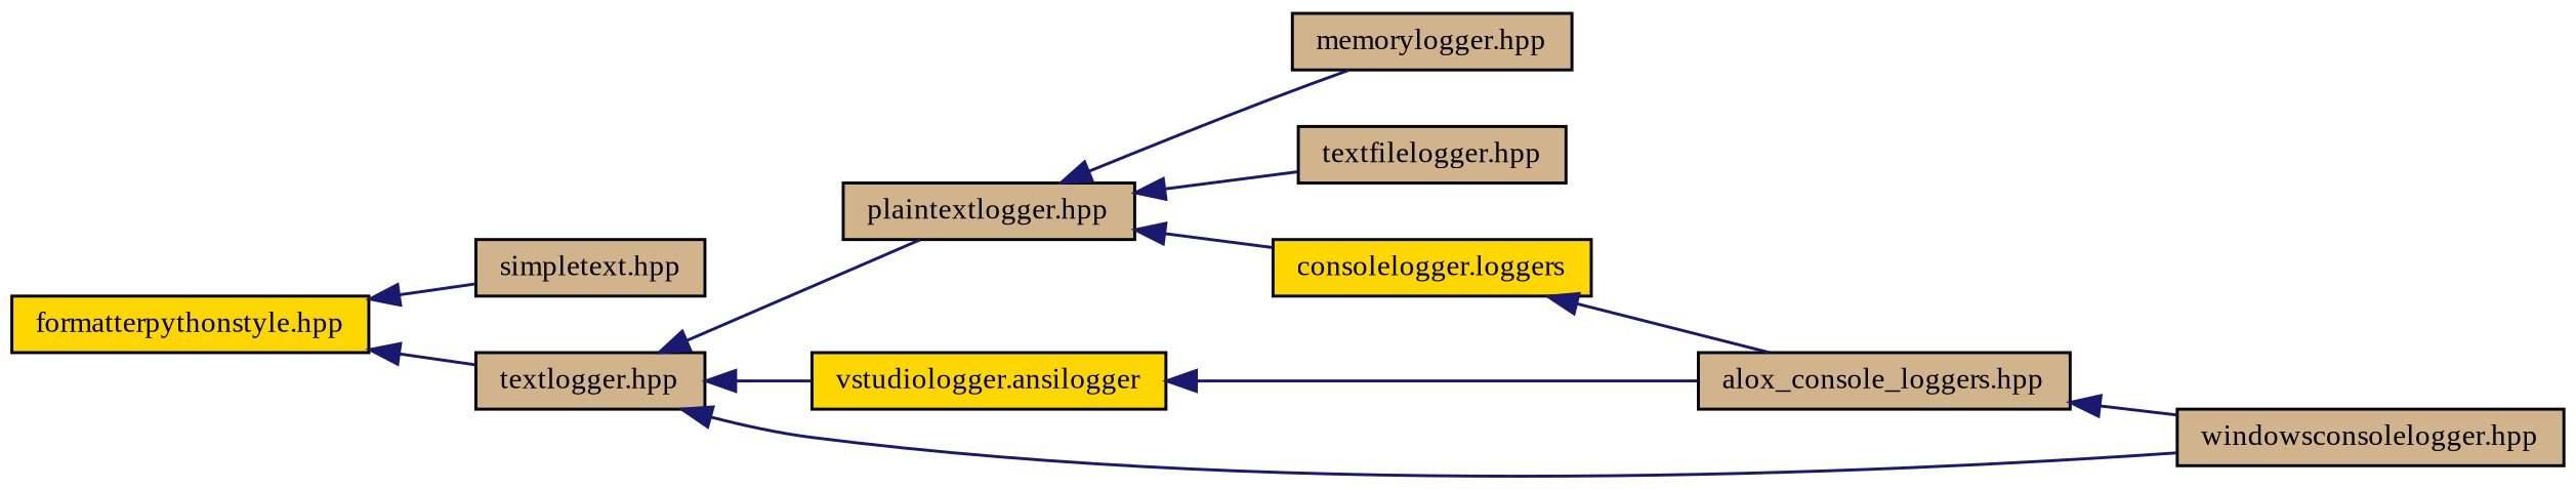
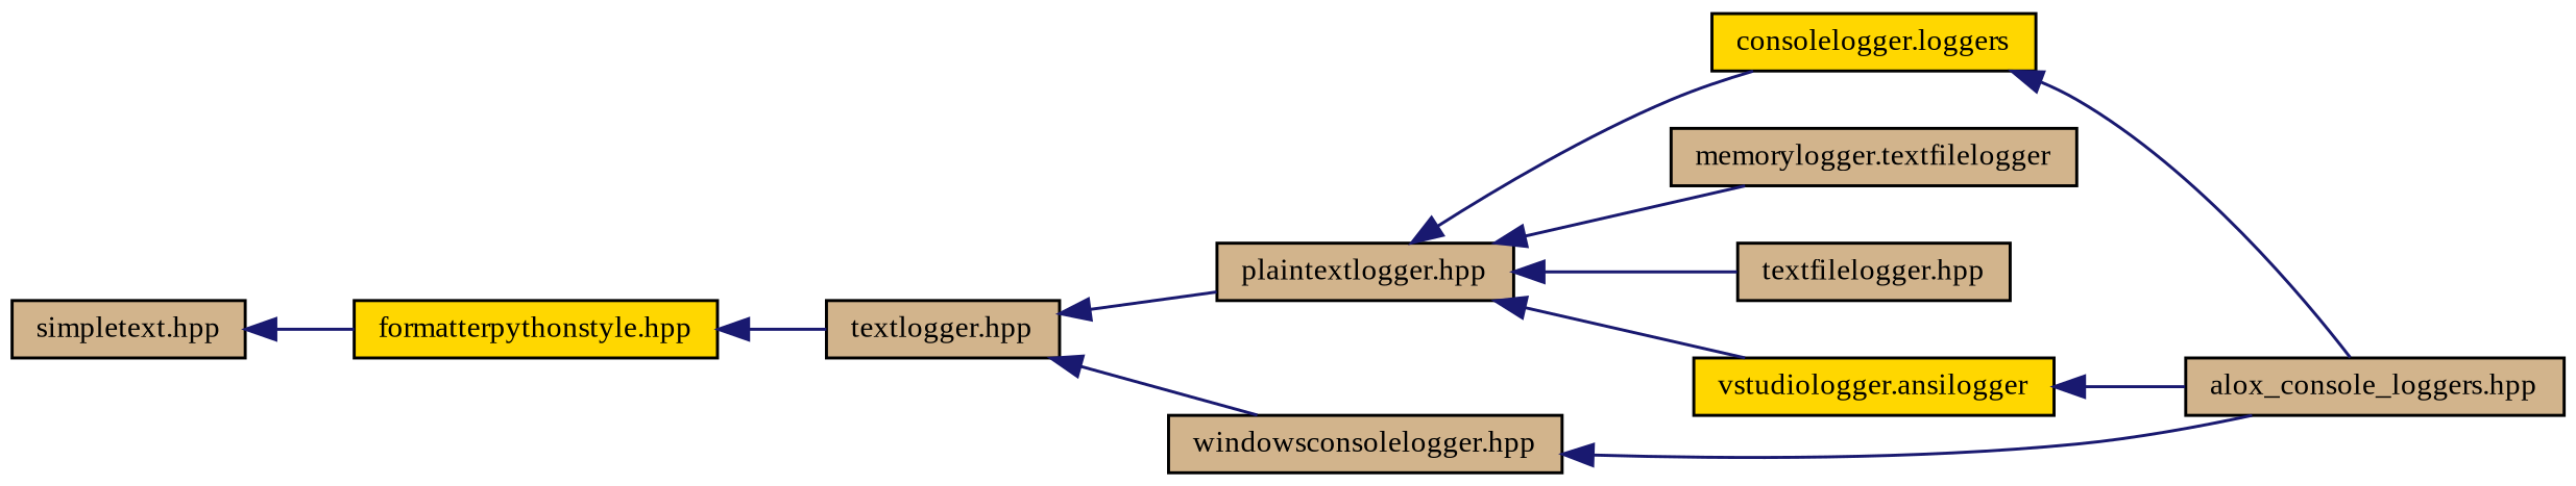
  digraph {
    fontname="Liberation Serif"
    rankdir=LR
    node [color=black fillcolor=tan fontname="Liberation Serif" fontsize=10 shape=record style=filled]
    edge [color=midnightblue dir=back fontname="Liberation Serif" fontsize=10 labelfontname=Helvetica labelfontsize=10 style=solid]
    n1 [fillcolor=gold fontcolor=black height=0.2 label="formatterpythonstyle.hpp" width=0.4]
    n2 [height=0.2 label="simpletext.hpp" width=0.4]
    n3 [height=0.2 label="textlogger.hpp" width=0.4]
    n4 [height=0.2 label="plaintextlogger.hpp" width=0.4]
    n5 [height=0.2 label="windowsconsolelogger.hpp" width=0.4]
    n6 [fillcolor=gold height=0.2 label="consolelogger.loggers" width=0.4]
-   n7 [height=0.2 label="memorylogger.hpp" width=0.4]
+   n7 [height=0.2 label="memorylogger.textfilelogger" width=0.4]
    n8 [height=0.2 label="textfilelogger.hpp" width=0.4]
    n9 [fillcolor=gold height=0.2 label="vstudiologger.ansilogger" width=0.4]
    n10 [height=0.2 label="alox_console_loggers.hpp" width=0.4]
-   n1 -> n2
+   n2 -> n1
    n1 -> n3
    n3 -> n4
    n3 -> n5
    n4 -> n6
    n4 -> n7
    n4 -> n8
-   n3 -> n9
-   n10 -> n5
+   n4 -> n9
+   n5 -> n10
    n6 -> n10
    n9 -> n10
  }
